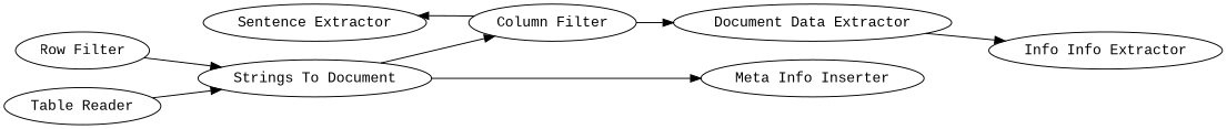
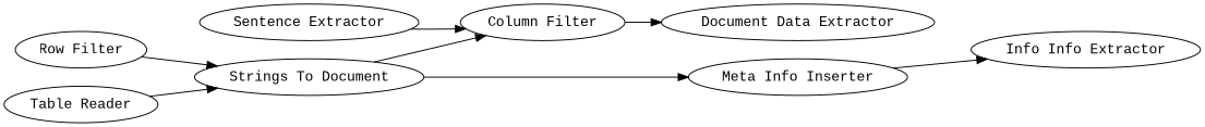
  digraph {
    fontname="Liberation Mono"
    rankdir=LR
    node [fontname="Liberation Mono"]
    edge [fontname="Liberation Mono"]
    n1 [label="Sentence Extractor"]
    n2 [label="Column Filter"]
    n3 [label="Document Data Extractor"]
    n4 [label="Meta Info Inserter"]
    n5 [label="Info Info Extractor"]
    n6 [label="Strings To Document"]
    n7 [label="Row Filter"]
    n8 [label="Table Reader"]
-   n2 -> n1
+   n1 -> n2
    n2 -> n3
-   n3 -> n5
+   n4 -> n5
    n6 -> n2
    n6 -> n4
    n7 -> n6
    n8 -> n6
  }
